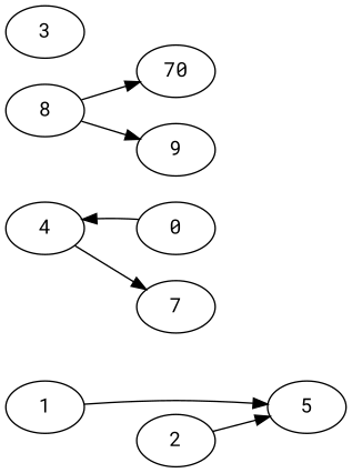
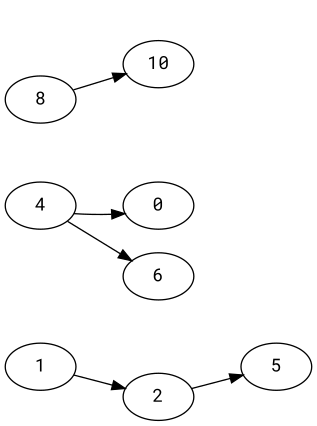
  digraph {
    fontname="Roboto Mono"
    rankdir=LR
    node [alpha=0.04 fontname="Roboto Mono"]
    edge [fontname="Roboto Mono"]
    1 [alpha=0.01 expect_size=41457664]
    5 [expect_size=26628096]
    2 [alpha=0.18 expect_size=24596480]
    4 [alpha=0.07 expect_size=30394368]
    n5 [alpha=0.19 expect_size=48733184 label=0]
-   7 [expect_size=51515392]
+   7 [expect_size=51515392 label=6]
    8 [alpha=0.06 expect_size=31187968]
-   10 [alpha=0.06 expect_size=10020864 label=70]
-   9 [alpha=0.07 expect_size=22048768]
-   3 [alpha=0.03 expect_size=29190144]
-   1 -> 5
+   10 [alpha=0.06 expect_size=10020864]
+   1 -> 2
    2 -> 5
-   n5 -> 4
+   4 -> n5
    4 -> 7
    8 -> 10
-   8 -> 9
  }
